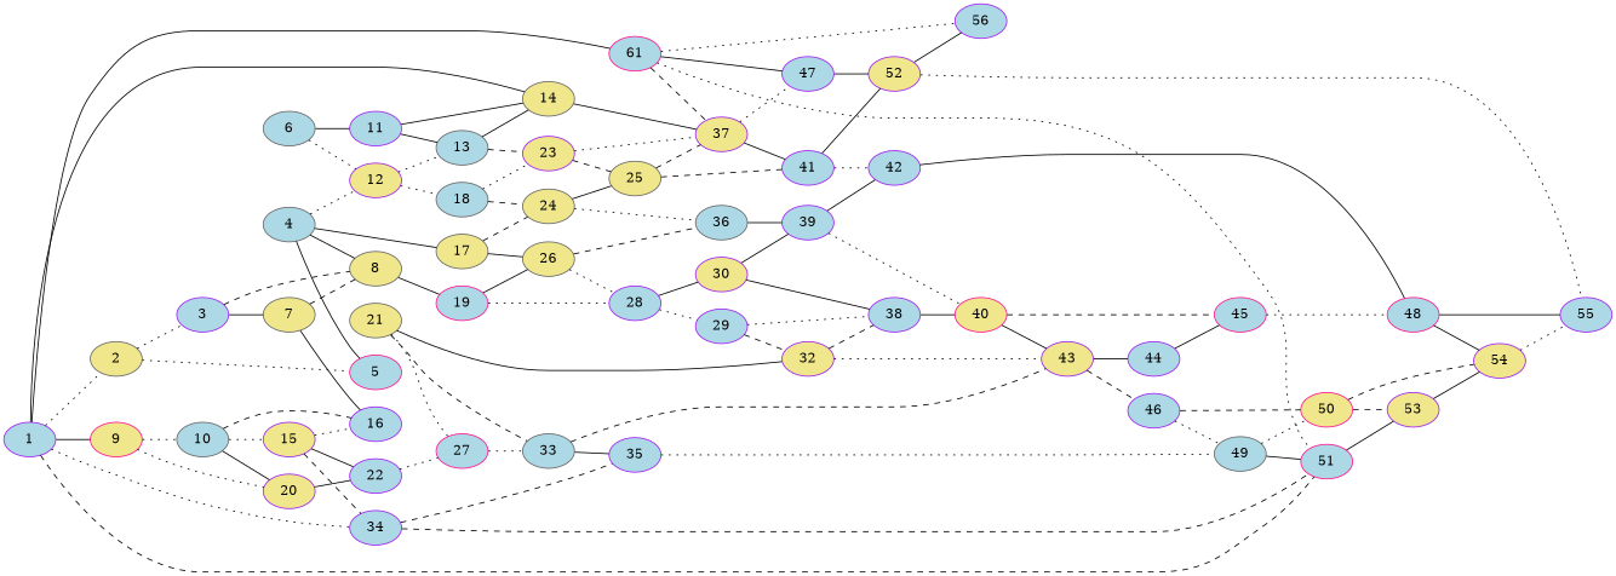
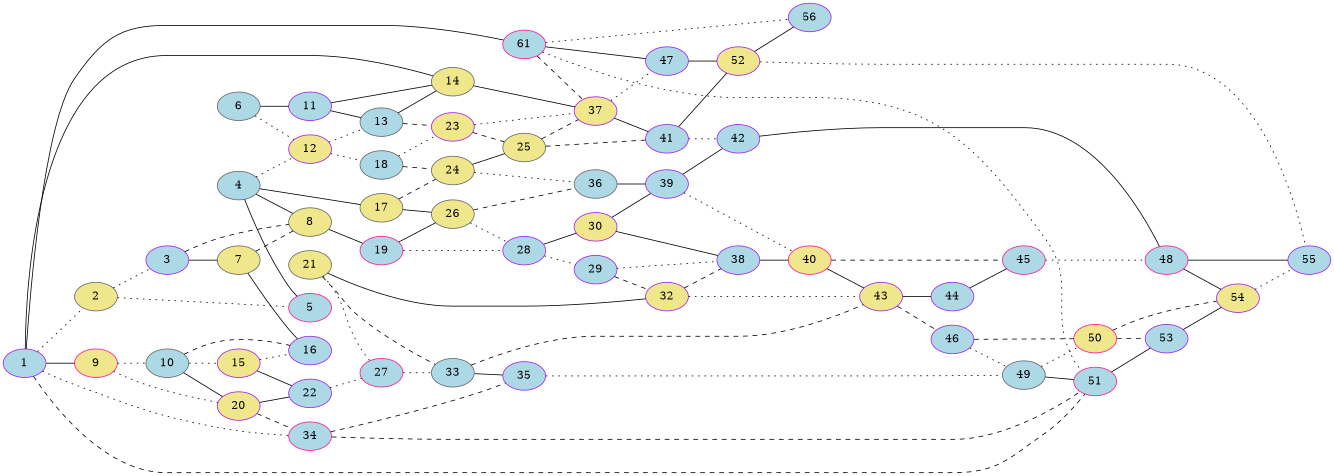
  graph {
    rankdir=LR
    node [color=purple fillcolor=lightblue style=filled]
    edge [style=solid weight=1.0]
    2 [color=gray40 fillcolor=khaki]
    1
    9 [color=deeppink fillcolor=khaki]
    14 [color=gray40 fillcolor=khaki]
    n5 [color=deeppink label=61]
-   34
+   34 [color=deeppink]
    51 [color=deeppink]
    3
    5 [color=deeppink]
    10 [color=gray40]
    20 [fillcolor=khaki]
    37 [fillcolor=khaki]
    47
    56
    35
-   53 [fillcolor=khaki]
+   53
    7 [color=gray40 fillcolor=khaki]
    8 [color=gray40 fillcolor=khaki]
    16
    19 [color=deeppink]
    4 [color=gray40]
    12 [fillcolor=khaki]
    17 [color=gray40 fillcolor=khaki]
    13 [color=gray40]
    18 [color=gray40]
    24 [color=gray40 fillcolor=khaki]
    26 [color=gray40 fillcolor=khaki]
    6 [color=gray40]
    11
    28
    15 [fillcolor=khaki]
    22
    23 [fillcolor=khaki]
    25 [color=gray40 fillcolor=khaki]
    41
    27 [color=deeppink]
    36 [color=gray40]
    29
    30 [fillcolor=khaki]
    21 [color=gray40 fillcolor=khaki]
    32 [fillcolor=khaki]
    33 [color=gray40]
    38
    43 [fillcolor=khaki]
    39
    42
    52 [fillcolor=khaki]
    40 [color=deeppink fillcolor=khaki]
    44
    46
    49 [color=gray40]
    50 [color=deeppink fillcolor=khaki]
    45 [color=deeppink]
    48 [color=deeppink]
    55
    54 [fillcolor=khaki]
    2 -- 3 [style=dotted]
    2 -- 5 [style=dotted]
    1 -- 2 [style=dotted]
    1 -- 9 [weight=2.0]
    1 -- 14
    1 -- n5
    1 -- 34 [style=dotted]
    1 -- 51 [style=dashed]
    9 -- 10 [style=dotted]
    9 -- 20 [style=dotted]
    14 -- 37
    n5 -- 51 [style=dotted]
    n5 -- 37 [style=dashed]
    n5 -- 47
    n5 -- 56 [style=dotted]
    34 -- 51 [style=dashed]
    34 -- 35 [style=dashed]
    51 -- 53
    3 -- 7
    3 -- 8 [style=dashed]
    10 -- 20
    10 -- 16 [style=dashed]
    10 -- 15 [style=dotted]
-   15 -- 34 [style=dashed]
+   20 -- 34 [style=dashed]
    20 -- 22
    37 -- 47 [style=dotted]
    37 -- 41
    47 -- 52
    35 -- 49 [style=dotted]
    53 -- 54
    7 -- 8 [style=dashed]
    7 -- 16 [weight=2.0]
    8 -- 19
    19 -- 26
    19 -- 28 [style=dotted]
    4 -- 5
    4 -- 8
    4 -- 12 [style=dotted]
    4 -- 17
    12 -- 13 [style=dotted]
    12 -- 18 [style=dotted]
    17 -- 24 [style=dashed]
    17 -- 26
    13 -- 14
    13 -- 23 [style=dashed]
    18 -- 24 [style=dashed]
    18 -- 23 [style=dotted]
    24 -- 25
    24 -- 36 [style=dotted]
    26 -- 28 [style=dotted]
    26 -- 36 [style=dashed]
    6 -- 12 [style=dotted]
    6 -- 11 [weight=2.0]
    11 -- 14
    11 -- 13
    28 -- 29 [style=dotted]
    28 -- 30
    15 -- 16 [style=dotted]
    15 -- 22
    22 -- 27 [style=dotted weight=2.0]
    23 -- 37 [style=dotted]
    23 -- 25 [style=dashed]
    25 -- 37 [style=dashed]
    25 -- 41 [style=dashed]
    41 -- 42 [style=dotted weight=2.0]
    41 -- 52
    27 -- 33 [style=dotted]
    36 -- 39 [weight=2.0]
    29 -- 32 [style=dashed]
    29 -- 38 [style=dotted weight=2.0]
    30 -- 38
    30 -- 39
    21 -- 27 [style=dotted]
    21 -- 32
    21 -- 33 [style=dashed]
    32 -- 38 [style=dashed]
    32 -- 43 [style=dotted]
    33 -- 35
    33 -- 43 [style=dashed]
    38 -- 40 [weight=2.0]
    43 -- 44 [weight=2.0]
    43 -- 46 [style=dashed]
    39 -- 42 [weight=2.0]
    39 -- 40 [style=dotted]
    42 -- 48
    52 -- 56
    52 -- 55 [style=dotted]
    40 -- 43
    40 -- 45 [style=dashed]
    44 -- 45
    46 -- 49 [style=dotted]
    46 -- 50 [style=dashed]
    49 -- 51
    49 -- 50 [style=dotted]
    50 -- 53 [style=dashed]
    50 -- 54 [style=dashed]
    45 -- 48 [style=dotted]
    48 -- 55
    48 -- 54
    54 -- 55 [style=dotted]
  }
